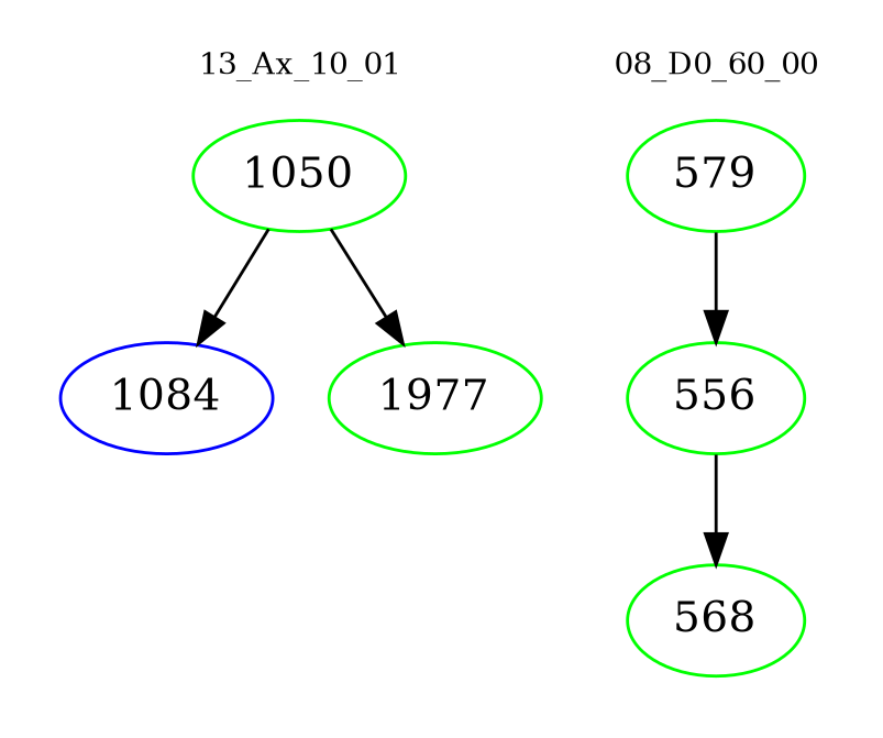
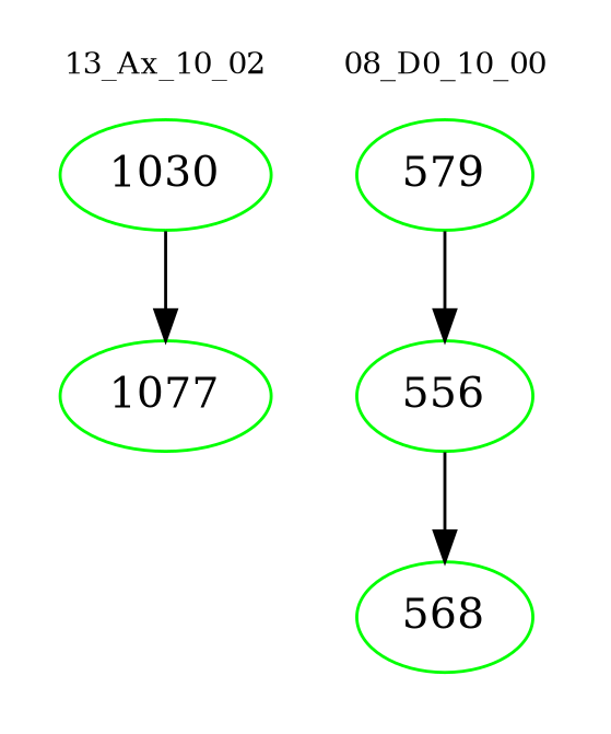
  digraph {
    node [color=green]
    edge [color=black]
-   n1 [label=1050]
-   n2 [color=blue label=1084]
-   n3 [label=1977]
+   n1 [label=1030]
+   n3 [label=1077]
    n4 [label=556]
    n5 [label=568]
    n6 [label=579]
    subgraph cluster_1 {
      color=white
      fontsize=10
-     label="13_Ax_10_01"
+     label="13_Ax_10_02"
      n1
-     n2
      n3
    }
    subgraph cluster_2 {
      color=white
      fontsize=10
-     label="08_D0_60_00"
+     label="08_D0_10_00"
      n4
      n5
      n6
    }
-   n1 -> n2
    n1 -> n3
    n4 -> n5
    n6 -> n4
  }
